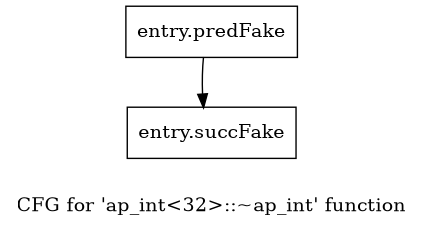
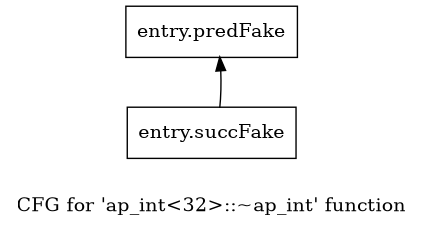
  digraph {
    label="CFG for 'ap_int\<32\>::~ap_int' function"
    node [shape=record]
    n1 [label="{entry.predFake}"]
    n2 [filename="/proj/xbuilds/2019.2_0801_1/installs/lin64/Scout/HEAD/include/ap_int.h" label="{entry.succFake}" linenumber=17]
-   n1 -> n2 [filename="/proj/xbuilds/2019.2_0801_1/installs/lin64/Scout/HEAD/include/ap_int.h"]
+   n2 -> n1 [filename="/proj/xbuilds/2019.2_0801_1/installs/lin64/Scout/HEAD/include/ap_int.h"]
  }
